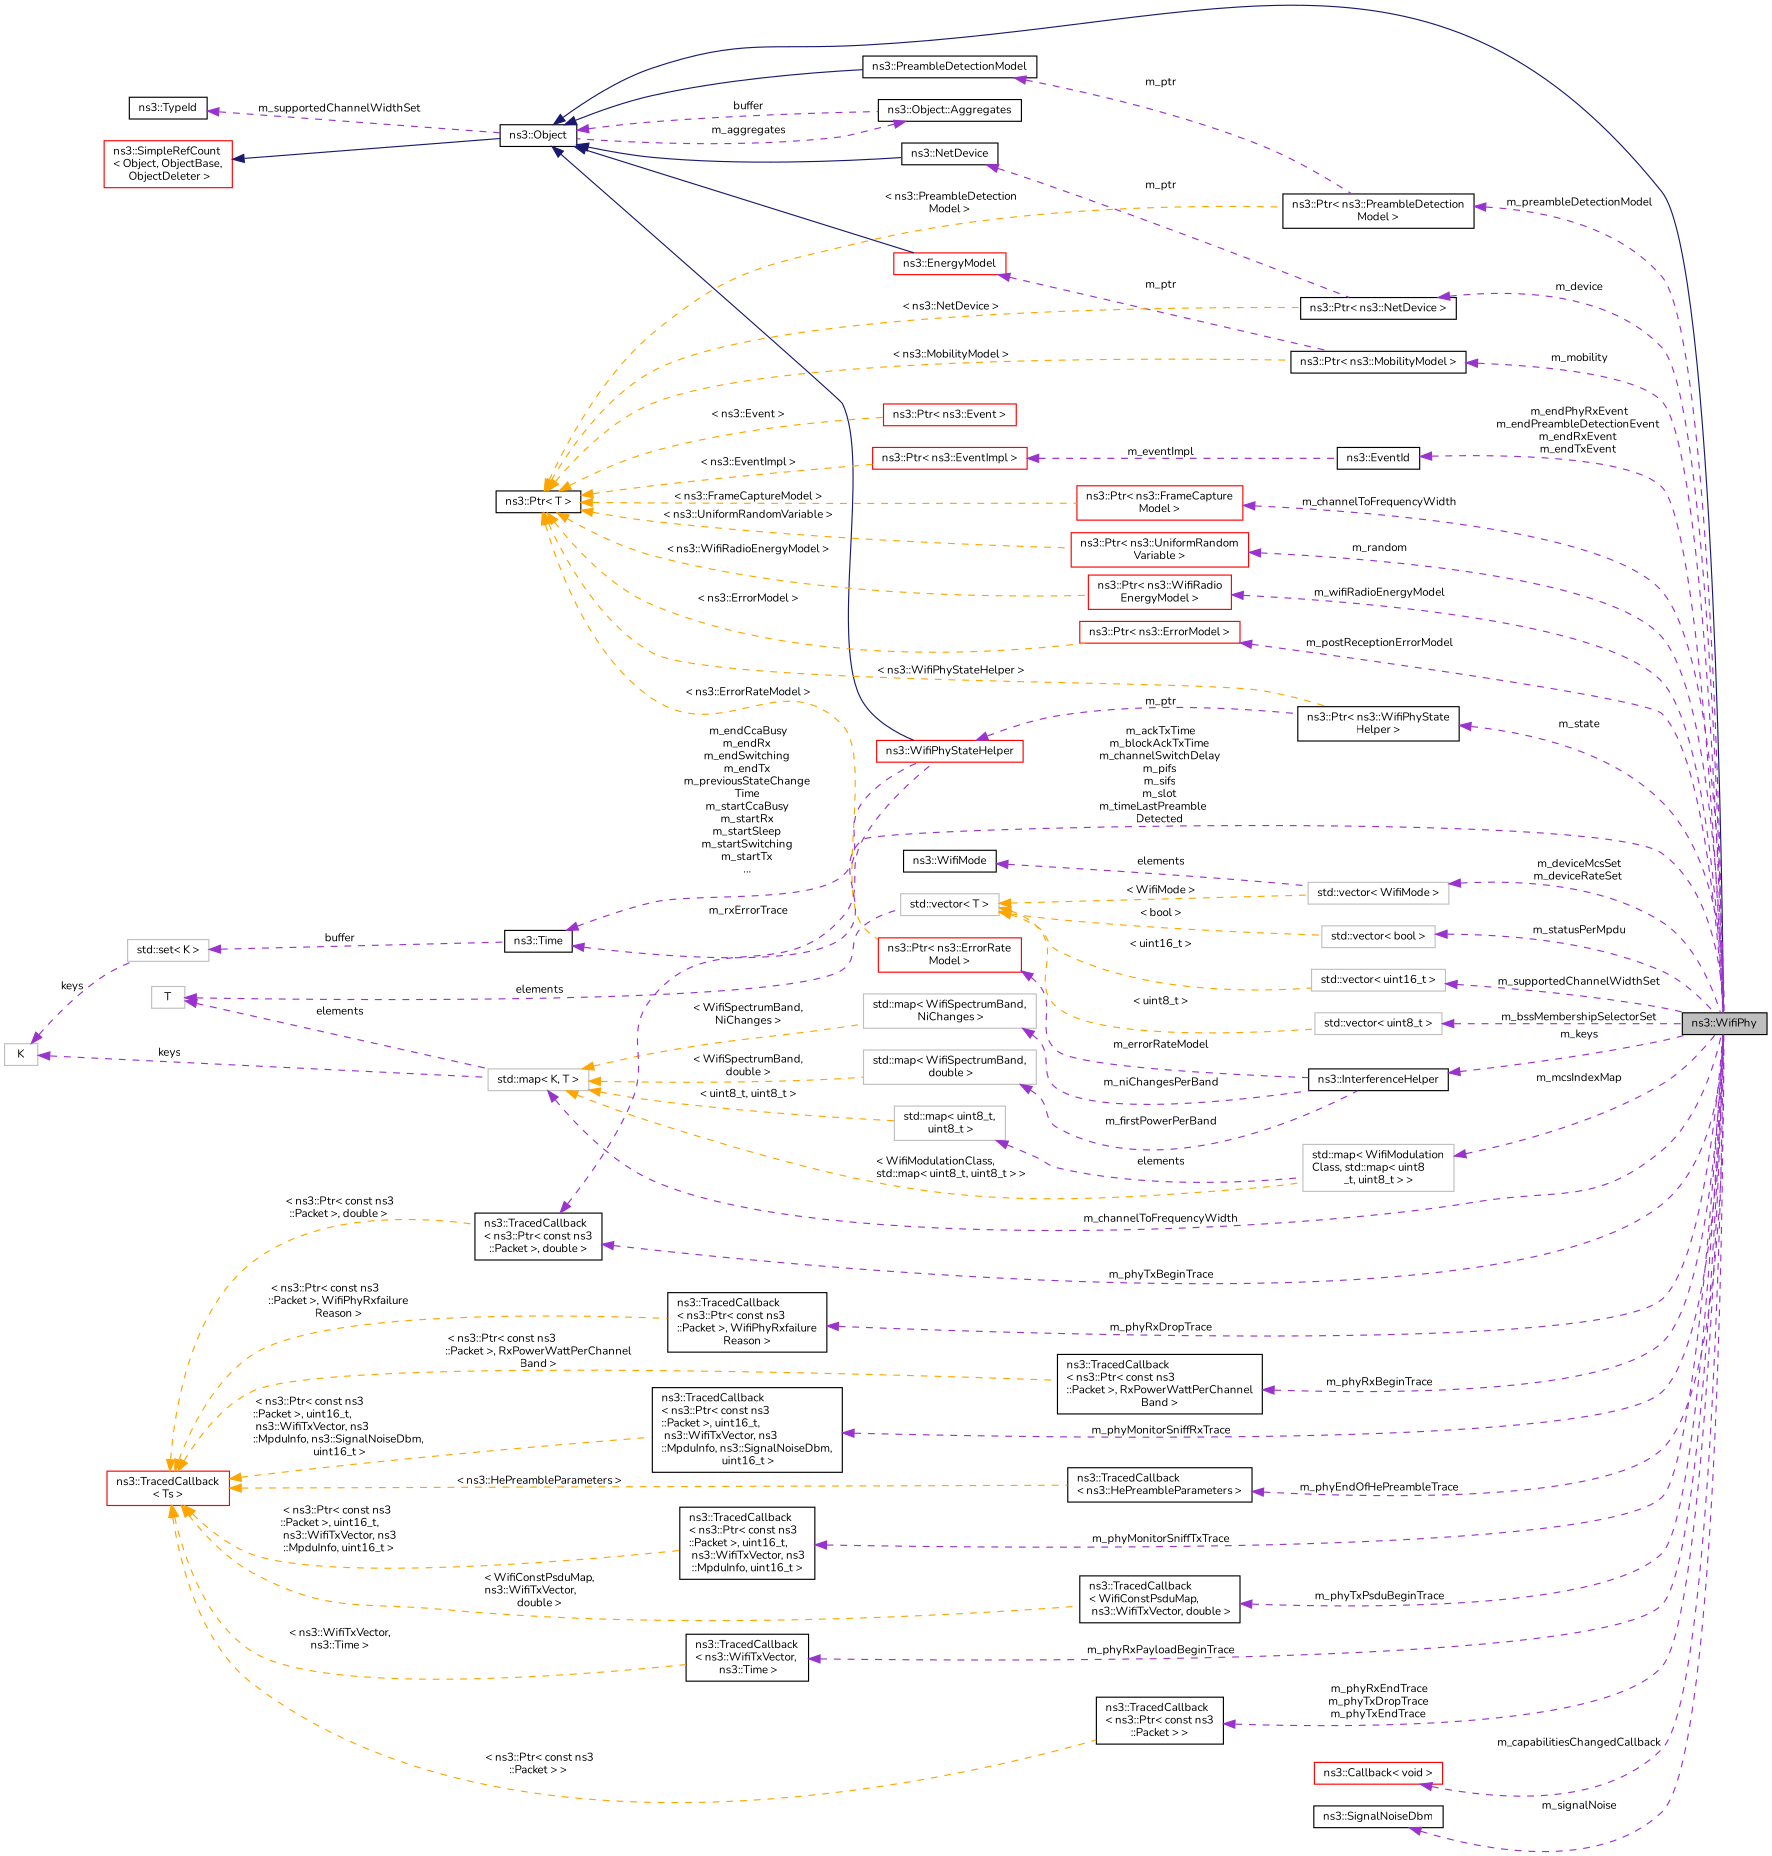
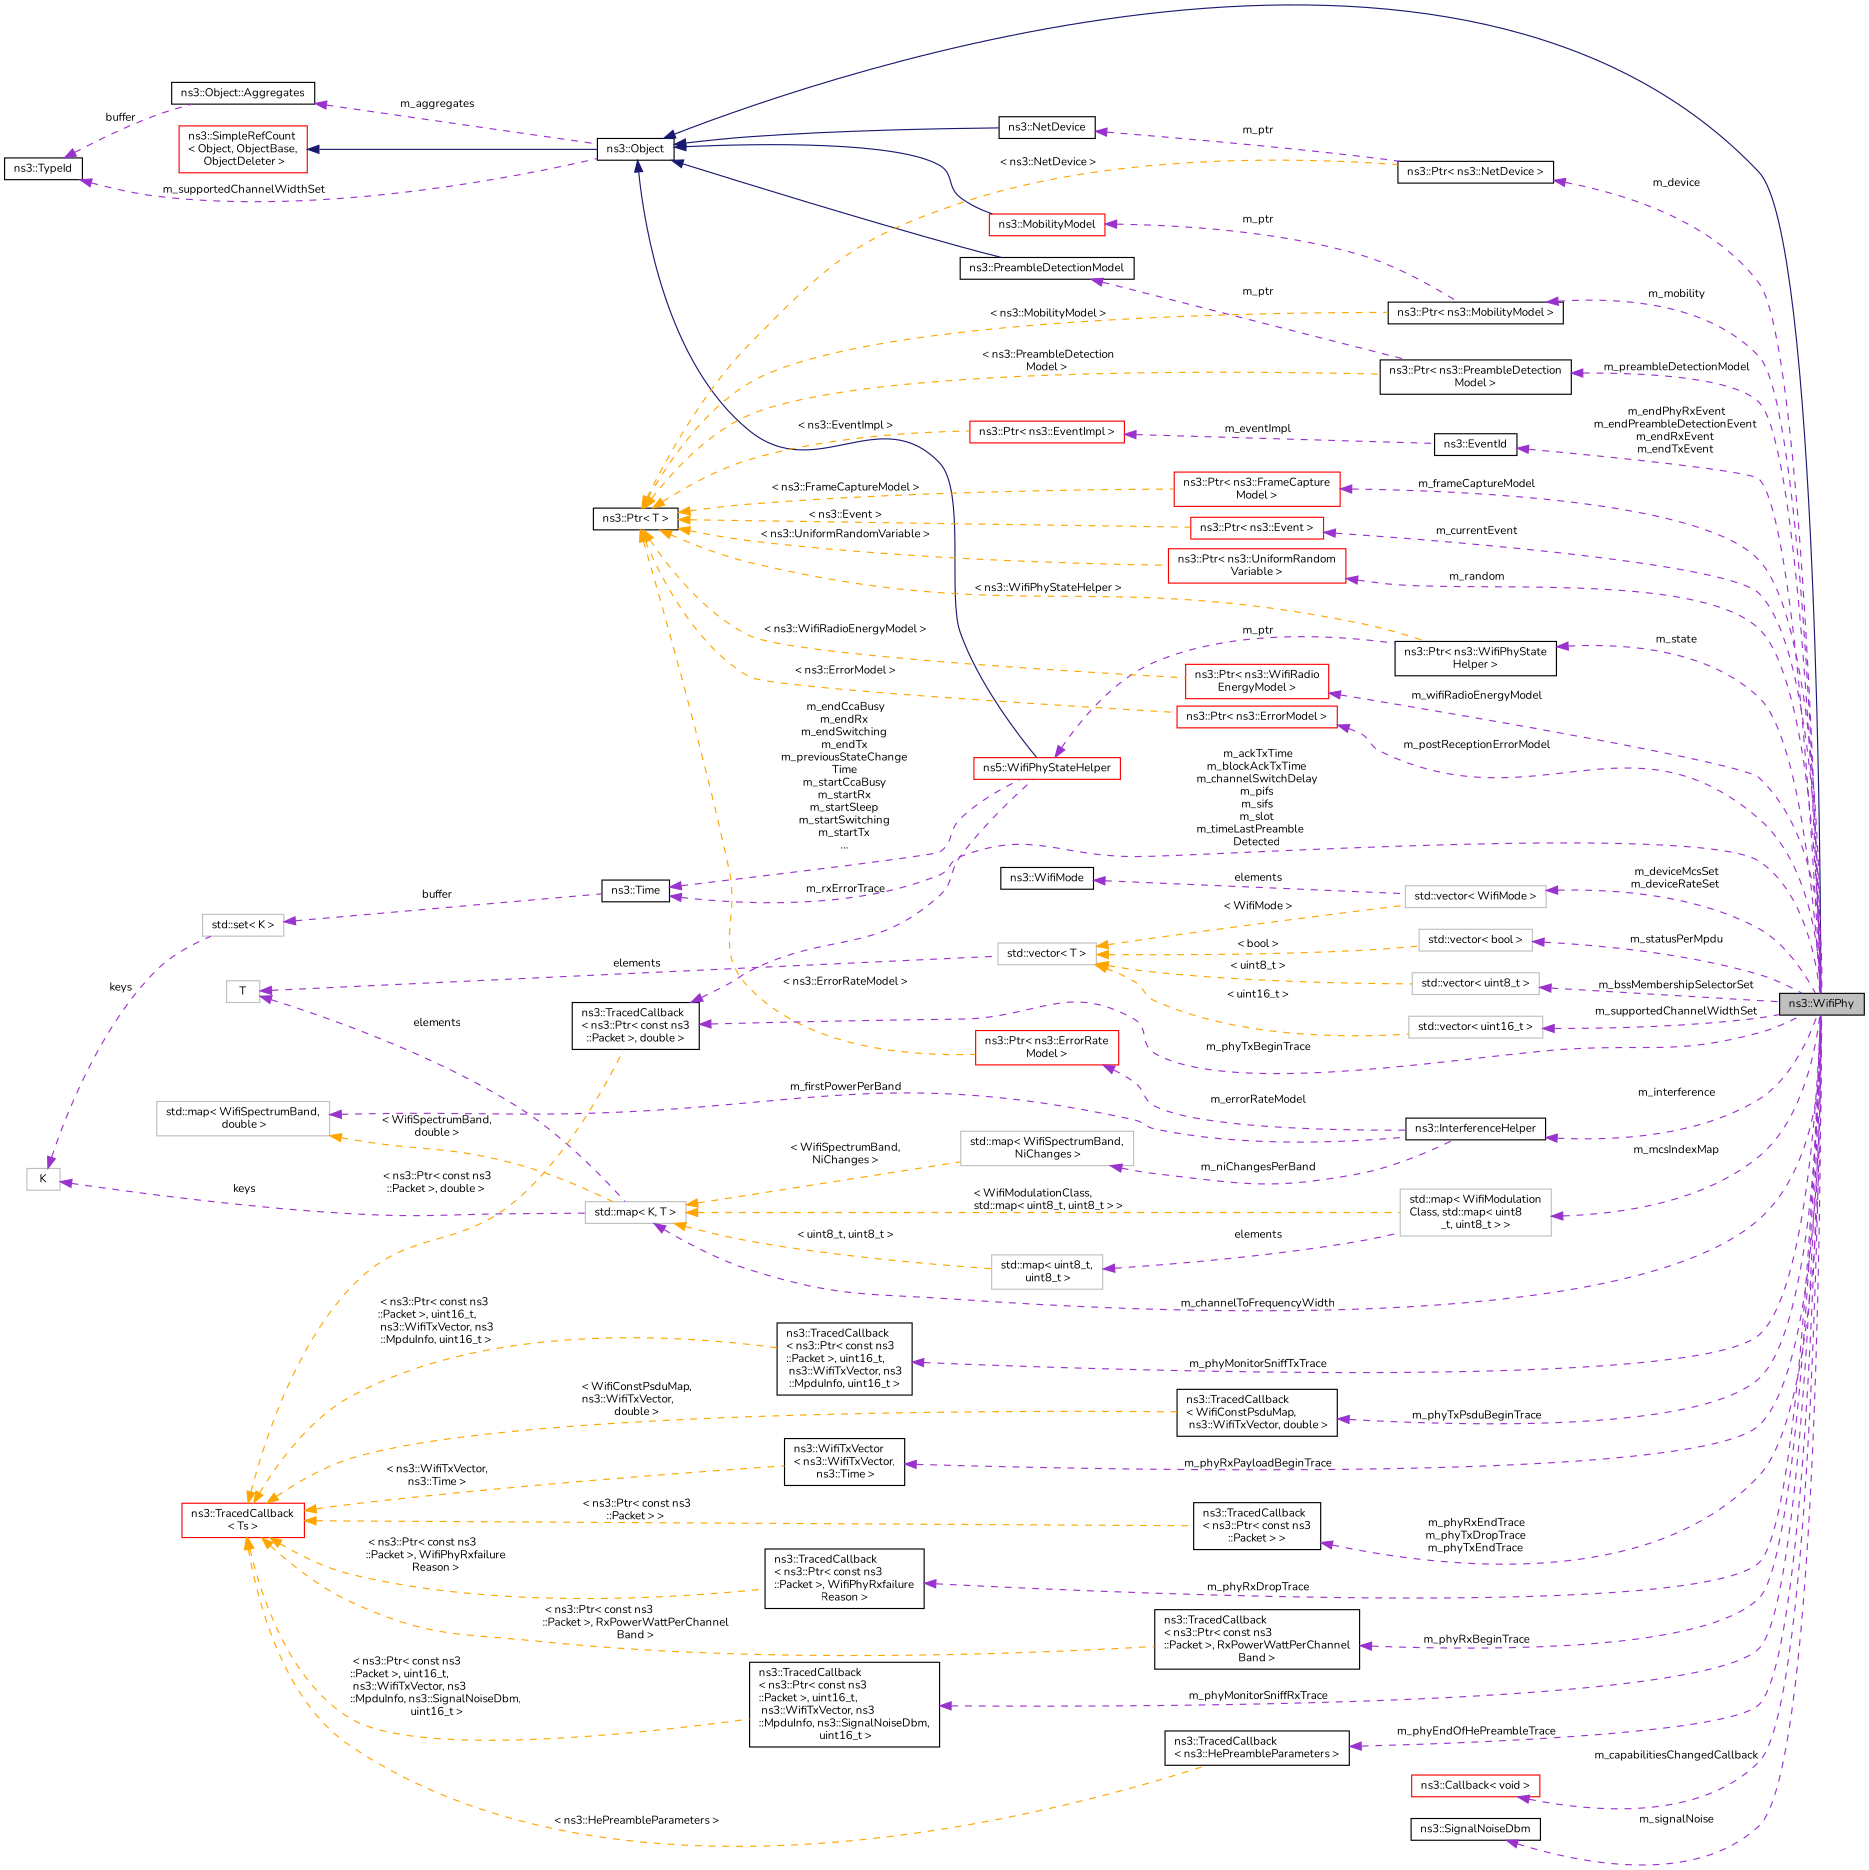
  digraph {
    fontname=Nunito
    rankdir=LR
    node [color=black fillcolor=white fontname=Nunito fontsize=10 shape=record style=filled]
    edge [color=darkorchid3 dir=back fontname=Nunito fontsize=10 labelfontname=Helvetica labelfontsize=10 style=dashed]
    n1 [fillcolor=grey75 fontcolor=black height=0.2 label="ns3::WifiPhy" width=0.4]
    n2 [height=0.2 label="ns3::Object" width=0.4]
    n3 [height=0.2 label="ns3::Object::Aggregates" width=0.4]
-   n4 [color=red height=0.2 label="ns3::EnergyModel" width=0.4]
+   n4 [color=red height=0.2 label="ns3::MobilityModel" width=0.4]
    n5 [height=0.2 label="ns3::PreambleDetectionModel" width=0.4]
    n6 [height=0.2 label="ns3::NetDevice" width=0.4]
-   n7 [color=red height=0.2 label="ns3::WifiPhyStateHelper" width=0.4]
+   n7 [color=red height=0.2 label="ns5::WifiPhyStateHelper" width=0.4]
    n8 [height=0.2 label="ns3::Ptr\< ns3::MobilityModel \>" width=0.4]
    n9 [height=0.2 label="ns3::Ptr\< ns3::PreambleDetection\lModel \>" width=0.4]
    n10 [height=0.2 label="ns3::Ptr\< ns3::NetDevice \>" width=0.4]
    n11 [height=0.2 label="ns3::Ptr\< ns3::WifiPhyState\lHelper \>" width=0.4]
    n12 [color=red height=0.2 label="ns3::SimpleRefCount\l\< Object, ObjectBase,\l ObjectDeleter \>" width=0.4]
    n13 [height=0.2 label="ns3::TypeId" width=0.4]
    n14 [height=0.2 label="ns3::Ptr\< T \>" width=0.4]
    n15 [color=red height=0.2 label="ns3::Ptr\< ns3::ErrorRate\lModel \>" width=0.4]
    n16 [color=red height=0.2 label="ns3::Ptr\< ns3::EventImpl \>" width=0.4]
    n17 [color=red height=0.2 label="ns3::Ptr\< ns3::FrameCapture\lModel \>" width=0.4]
    n18 [color=red height=0.2 label="ns3::Ptr\< ns3::Event \>" width=0.4]
    n19 [color=red height=0.2 label="ns3::Ptr\< ns3::UniformRandom\lVariable \>" width=0.4]
    n20 [color=red height=0.2 label="ns3::Ptr\< ns3::WifiRadio\lEnergyModel \>" width=0.4]
    n21 [color=red height=0.2 label="ns3::Ptr\< ns3::ErrorModel \>" width=0.4]
    n22 [height=0.2 label="ns3::InterferenceHelper" width=0.4]
    n23 [height=0.2 label="ns3::EventId" width=0.4]
    n24 [color=grey75 height=0.2 label="std::vector\< uint16_t \>" width=0.4]
    n25 [color=grey75 height=0.2 label="std::vector\< T \>" width=0.4]
    n26 [color=grey75 height=0.2 label="std::vector\< uint8_t \>" width=0.4]
    n27 [color=grey75 height=0.2 label="std::vector\< WifiMode \>" width=0.4]
    n28 [color=grey75 height=0.2 label="std::vector\< bool \>" width=0.4]
    n29 [color=grey75 height=0.2 label=T width=0.4]
    n30 [color=grey75 height=0.2 label="std::map\< K, T \>" width=0.4]
    n31 [color=grey75 height=0.2 label="std::map\< WifiModulation\lClass, std::map\< uint8\l_t, uint8_t \> \>" width=0.4]
    n32 [color=grey75 height=0.2 label="std::map\< uint8_t,\l uint8_t \>" width=0.4]
    n33 [color=grey75 height=0.2 label="std::map\< WifiSpectrumBand,\l NiChanges \>" width=0.4]
    n34 [color=grey75 height=0.2 label="std::map\< WifiSpectrumBand,\l double \>" width=0.4]
-   n35 [height=0.2 label="ns3::TracedCallback\l\< ns3::WifiTxVector,\l ns3::Time \>" width=0.4]
+   n35 [height=0.2 label="ns3::WifiTxVector\l\< ns3::WifiTxVector,\l ns3::Time \>" width=0.4]
    n36 [color=red height=0.2 label="ns3::TracedCallback\l\< Ts \>" width=0.4]
    n37 [height=0.2 label="ns3::TracedCallback\l\< ns3::Ptr\< const ns3\l::Packet \> \>" width=0.4]
    n38 [height=0.2 label="ns3::TracedCallback\l\< ns3::Ptr\< const ns3\l::Packet \>, WifiPhyRxfailure\lReason \>" width=0.4]
    n39 [height=0.2 label="ns3::TracedCallback\l\< ns3::Ptr\< const ns3\l::Packet \>, RxPowerWattPerChannel\lBand \>" width=0.4]
    n40 [height=0.2 label="ns3::TracedCallback\l\< ns3::Ptr\< const ns3\l::Packet \>, double \>" width=0.4]
    n41 [height=0.2 label="ns3::TracedCallback\l\< ns3::Ptr\< const ns3\l::Packet \>, uint16_t,\l ns3::WifiTxVector, ns3\l::MpduInfo, ns3::SignalNoiseDbm,\l uint16_t \>" width=0.4]
    n42 [height=0.2 label="ns3::TracedCallback\l\< ns3::HePreambleParameters \>" width=0.4]
    n43 [height=0.2 label="ns3::TracedCallback\l\< ns3::Ptr\< const ns3\l::Packet \>, uint16_t,\l ns3::WifiTxVector, ns3\l::MpduInfo, uint16_t \>" width=0.4]
    n44 [height=0.2 label="ns3::TracedCallback\l\< WifiConstPsduMap,\l ns3::WifiTxVector, double \>" width=0.4]
    n45 [color=grey75 height=0.2 label=K width=0.4]
    n46 [color=grey75 height=0.2 label="std::set\< K \>" width=0.4]
    n47 [height=0.2 label="ns3::Time" width=0.4]
    n48 [height=0.2 label="ns3::WifiMode" width=0.4]
    n49 [color=red height=0.2 label="ns3::Callback\< void \>" width=0.4]
    n50 [height=0.2 label="ns3::SignalNoiseDbm" width=0.4]
    n2 -> n1 [color=midnightblue style=solid]
-   n2 -> n3 [label=" buffer"]
+   n13 -> n3 [label=" buffer"]
    n2 -> n4 [color=midnightblue style=solid]
    n2 -> n5 [color=midnightblue style=solid]
    n2 -> n6 [color=midnightblue style=solid]
    n2 -> n7 [color=midnightblue style=solid]
    n3 -> n2 [label=" m_aggregates"]
    n4 -> n8 [label=" m_ptr"]
    n5 -> n9 [label=" m_ptr"]
    n6 -> n10 [label=" m_ptr"]
    n7 -> n11 [label=" m_ptr"]
    n8 -> n1 [label=" m_mobility"]
    n9 -> n1 [label=" m_preambleDetectionModel"]
    n10 -> n1 [label=" m_device"]
    n11 -> n1 [label=" m_state"]
    n12 -> n2 [color=midnightblue style=solid]
    n13 -> n2 [label=" m_supportedChannelWidthSet"]
    n14 -> n8 [color=orange label=" \< ns3::MobilityModel \>"]
    n14 -> n9 [color=orange label=" \< ns3::PreambleDetection\lModel \>"]
    n14 -> n10 [color=orange label=" \< ns3::NetDevice \>"]
    n14 -> n11 [color=orange label=" \< ns3::WifiPhyStateHelper \>"]
    n14 -> n15 [color=orange label=" \< ns3::ErrorRateModel \>"]
    n14 -> n16 [color=orange label=" \< ns3::EventImpl \>"]
    n14 -> n17 [color=orange label=" \< ns3::FrameCaptureModel \>"]
    n14 -> n18 [color=orange label=" \< ns3::Event \>"]
    n14 -> n19 [color=orange label=" \< ns3::UniformRandomVariable \>"]
    n14 -> n20 [color=orange label=" \< ns3::WifiRadioEnergyModel \>"]
    n14 -> n21 [color=orange label=" \< ns3::ErrorModel \>"]
    n15 -> n22 [label=" m_errorRateModel"]
    n16 -> n23 [label=" m_eventImpl"]
-   n17 -> n1 [label=" m_channelToFrequencyWidth"]
+   n17 -> n1 [label=" m_frameCaptureModel"]
+   n18 -> n1 [label=" m_currentEvent"]
    n19 -> n1 [label=" m_random"]
    n20 -> n1 [label=" m_wifiRadioEnergyModel"]
    n21 -> n1 [label=" m_postReceptionErrorModel"]
-   n22 -> n1 [label=" m_keys"]
+   n22 -> n1 [label=" m_interference"]
    n23 -> n1 [label=" m_endPhyRxEvent\nm_endPreambleDetectionEvent\nm_endRxEvent\nm_endTxEvent"]
    n24 -> n1 [label=" m_supportedChannelWidthSet"]
    n25 -> n24 [color=orange label=" \< uint16_t \>"]
    n25 -> n26 [color=orange label=" \< uint8_t \>"]
    n25 -> n27 [color=orange label=" \< WifiMode \>"]
    n25 -> n28 [color=orange label=" \< bool \>"]
    n26 -> n1 [label=" m_bssMembershipSelectorSet"]
    n27 -> n1 [label=" m_deviceMcsSet\nm_deviceRateSet"]
    n28 -> n1 [label=" m_statusPerMpdu"]
    n29 -> n25 [label=" elements"]
    n29 -> n30 [label=" elements"]
    n30 -> n1 [label=" m_channelToFrequencyWidth"]
    n30 -> n31 [color=orange label=" \< WifiModulationClass,\l std::map\< uint8_t, uint8_t \> \>"]
    n30 -> n32 [color=orange label=" \< uint8_t, uint8_t \>"]
    n30 -> n33 [color=orange label=" \< WifiSpectrumBand,\l NiChanges \>"]
-   n30 -> n34 [color=orange label=" \< WifiSpectrumBand,\l double \>"]
+   n34 -> n30 [color=orange label=" \< WifiSpectrumBand,\l double \>"]
    n31 -> n1 [label=" m_mcsIndexMap"]
    n32 -> n31 [label=" elements"]
    n33 -> n22 [label=" m_niChangesPerBand"]
    n34 -> n22 [label=" m_firstPowerPerBand"]
    n35 -> n1 [label=" m_phyRxPayloadBeginTrace"]
    n36 -> n35 [color=orange label=" \< ns3::WifiTxVector,\l ns3::Time \>"]
    n36 -> n37 [color=orange label=" \< ns3::Ptr\< const ns3\l::Packet \> \>"]
    n36 -> n38 [color=orange label=" \< ns3::Ptr\< const ns3\l::Packet \>, WifiPhyRxfailure\lReason \>"]
    n36 -> n39 [color=orange label=" \< ns3::Ptr\< const ns3\l::Packet \>, RxPowerWattPerChannel\lBand \>"]
    n36 -> n40 [color=orange label=" \< ns3::Ptr\< const ns3\l::Packet \>, double \>"]
    n36 -> n41 [color=orange label=" \< ns3::Ptr\< const ns3\l::Packet \>, uint16_t,\l ns3::WifiTxVector, ns3\l::MpduInfo, ns3::SignalNoiseDbm,\l uint16_t \>"]
    n36 -> n42 [color=orange label=" \< ns3::HePreambleParameters \>"]
    n36 -> n43 [color=orange label=" \< ns3::Ptr\< const ns3\l::Packet \>, uint16_t,\l ns3::WifiTxVector, ns3\l::MpduInfo, uint16_t \>"]
    n36 -> n44 [color=orange label=" \< WifiConstPsduMap,\l ns3::WifiTxVector,\l double \>"]
    n37 -> n1 [label=" m_phyRxEndTrace\nm_phyTxDropTrace\nm_phyTxEndTrace"]
    n38 -> n1 [label=" m_phyRxDropTrace"]
    n39 -> n1 [label=" m_phyRxBeginTrace"]
    n40 -> n1 [label=" m_phyTxBeginTrace"]
    n40 -> n7 [label=" m_rxErrorTrace"]
    n41 -> n1 [label=" m_phyMonitorSniffRxTrace"]
    n42 -> n1 [label=" m_phyEndOfHePreambleTrace"]
    n43 -> n1 [label=" m_phyMonitorSniffTxTrace"]
    n44 -> n1 [label=" m_phyTxPsduBeginTrace"]
    n45 -> n30 [label=" keys"]
    n45 -> n46 [label=" keys"]
    n46 -> n47 [label=" buffer"]
    n47 -> n1 [label=" m_ackTxTime\nm_blockAckTxTime\nm_channelSwitchDelay\nm_pifs\nm_sifs\nm_slot\nm_timeLastPreamble\lDetected"]
    n47 -> n7 [label=" m_endCcaBusy\nm_endRx\nm_endSwitching\nm_endTx\nm_previousStateChange\lTime\nm_startCcaBusy\nm_startRx\nm_startSleep\nm_startSwitching\nm_startTx\n..."]
    n48 -> n27 [label=" elements"]
    n49 -> n1 [label=" m_capabilitiesChangedCallback"]
    n50 -> n1 [label=" m_signalNoise"]
  }
